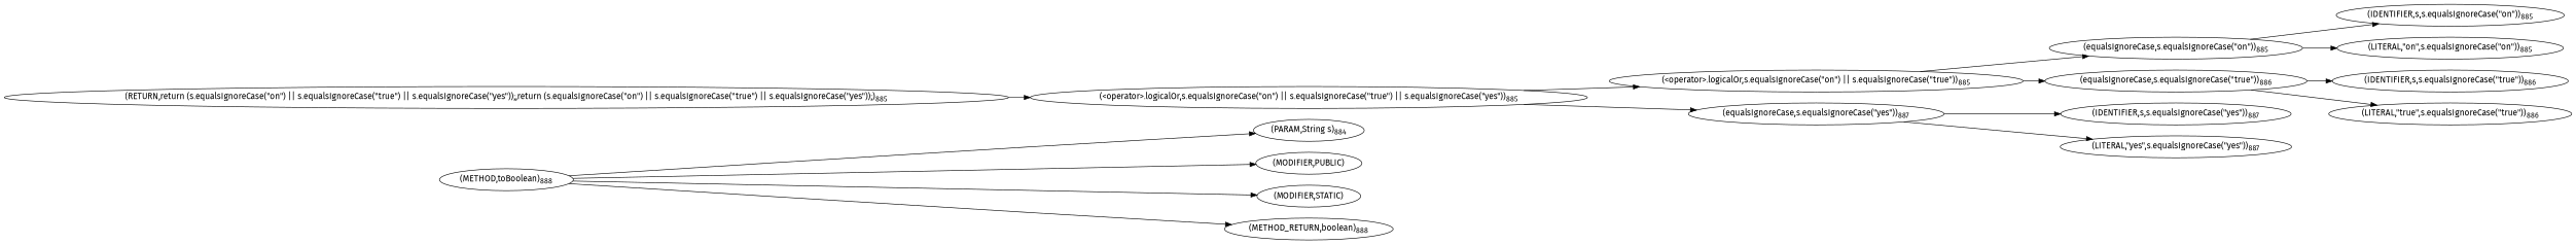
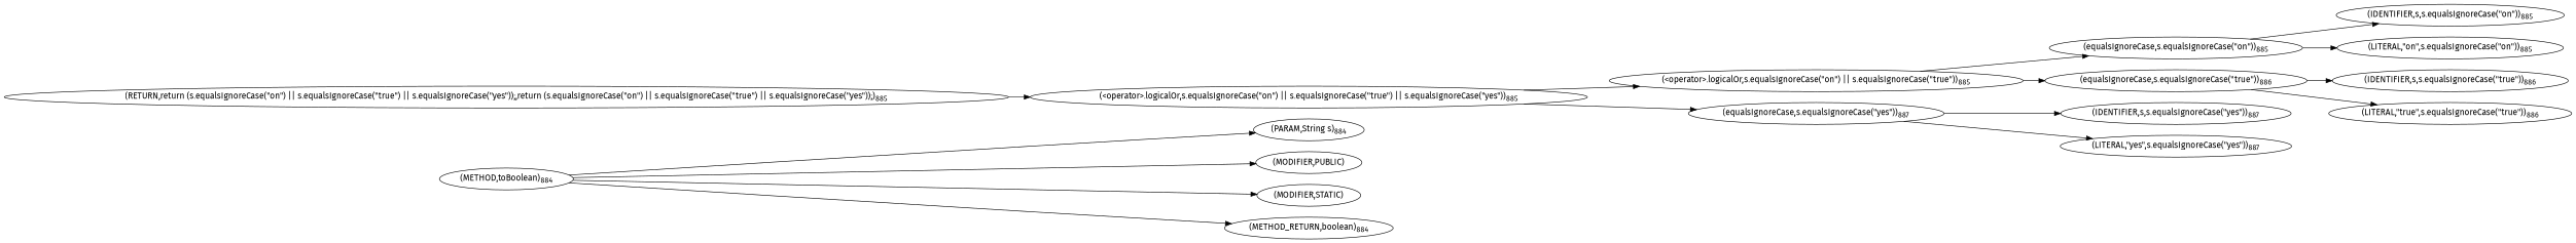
  digraph {
    fontname="Fira Sans"
    rankdir=LR
    node [fontname="Fira Sans"]
    edge [fontname="Fira Sans"]
-   n1 [label=<(METHOD,toBoolean)<SUB>888</SUB>>]
+   n1 [label=<(METHOD,toBoolean)<SUB>884</SUB>>]
    n2 [label=<(PARAM,String s)<SUB>884</SUB>>]
    n3 [label=<(MODIFIER,PUBLIC)>]
    n4 [label=<(MODIFIER,STATIC)>]
-   n5 [label=<(METHOD_RETURN,boolean)<SUB>888</SUB>>]
+   n5 [label=<(METHOD_RETURN,boolean)<SUB>884</SUB>>]
    n6 [label=<(RETURN,return (s.equalsIgnoreCase(&quot;on&quot;) || s.equalsIgnoreCase(&quot;true&quot;) || s.equalsIgnoreCase(&quot;yes&quot;));,return (s.equalsIgnoreCase(&quot;on&quot;) || s.equalsIgnoreCase(&quot;true&quot;) || s.equalsIgnoreCase(&quot;yes&quot;));)<SUB>885</SUB>>]
    n7 [label=<(&lt;operator&gt;.logicalOr,s.equalsIgnoreCase(&quot;on&quot;) || s.equalsIgnoreCase(&quot;true&quot;) || s.equalsIgnoreCase(&quot;yes&quot;))<SUB>885</SUB>>]
    n8 [label=<(&lt;operator&gt;.logicalOr,s.equalsIgnoreCase(&quot;on&quot;) || s.equalsIgnoreCase(&quot;true&quot;))<SUB>885</SUB>>]
    n9 [label=<(equalsIgnoreCase,s.equalsIgnoreCase(&quot;yes&quot;))<SUB>887</SUB>>]
    n10 [label=<(equalsIgnoreCase,s.equalsIgnoreCase(&quot;on&quot;))<SUB>885</SUB>>]
    n11 [label=<(equalsIgnoreCase,s.equalsIgnoreCase(&quot;true&quot;))<SUB>886</SUB>>]
    n12 [label=<(IDENTIFIER,s,s.equalsIgnoreCase(&quot;yes&quot;))<SUB>887</SUB>>]
    n13 [label=<(LITERAL,&quot;yes&quot;,s.equalsIgnoreCase(&quot;yes&quot;))<SUB>887</SUB>>]
    n14 [label=<(IDENTIFIER,s,s.equalsIgnoreCase(&quot;on&quot;))<SUB>885</SUB>>]
    n15 [label=<(LITERAL,&quot;on&quot;,s.equalsIgnoreCase(&quot;on&quot;))<SUB>885</SUB>>]
    n16 [label=<(IDENTIFIER,s,s.equalsIgnoreCase(&quot;true&quot;))<SUB>886</SUB>>]
    n17 [label=<(LITERAL,&quot;true&quot;,s.equalsIgnoreCase(&quot;true&quot;))<SUB>886</SUB>>]
    n1 -> n2
    n1 -> n3
    n1 -> n4
    n1 -> n5
    n6 -> n7
    n7 -> n8
    n7 -> n9
    n8 -> n10
    n8 -> n11
    n9 -> n12
    n9 -> n13
    n10 -> n14
    n10 -> n15
    n11 -> n16
    n11 -> n17
  }
